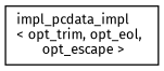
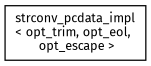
  digraph {
    rankdir=LR
    fontname="Fira Sans"
-   n1 [color=black fillcolor=white fontname="Fira Sans" fontsize=10 height=0.2 label="impl_pcdata_impl\l\< opt_trim, opt_eol,\l opt_escape \>" shape=record style=filled width=0.4]
+   n1 [color=black fillcolor=white fontname="Fira Sans" fontsize=10 height=0.2 label="strconv_pcdata_impl\l\< opt_trim, opt_eol,\l opt_escape \>" shape=record style=filled width=0.4]
  }
